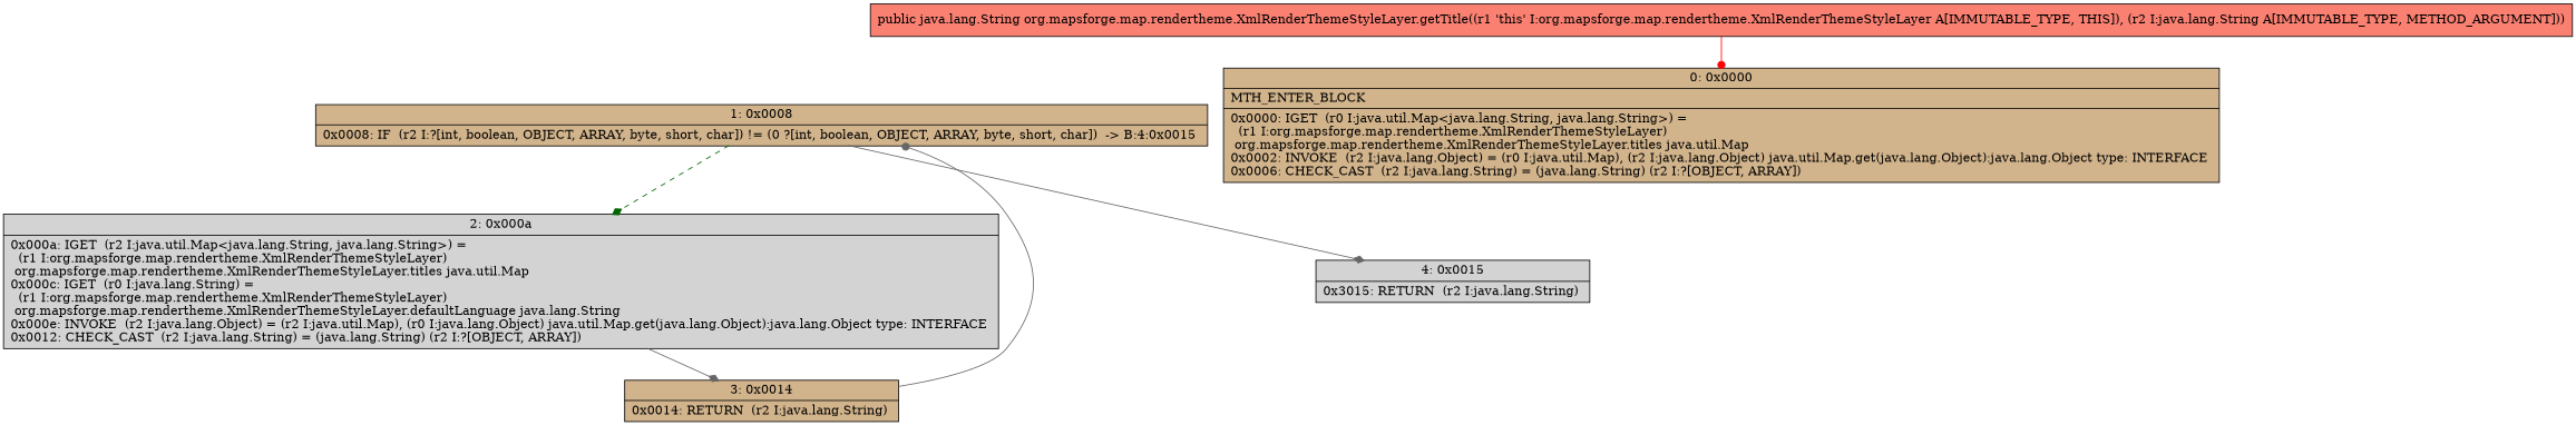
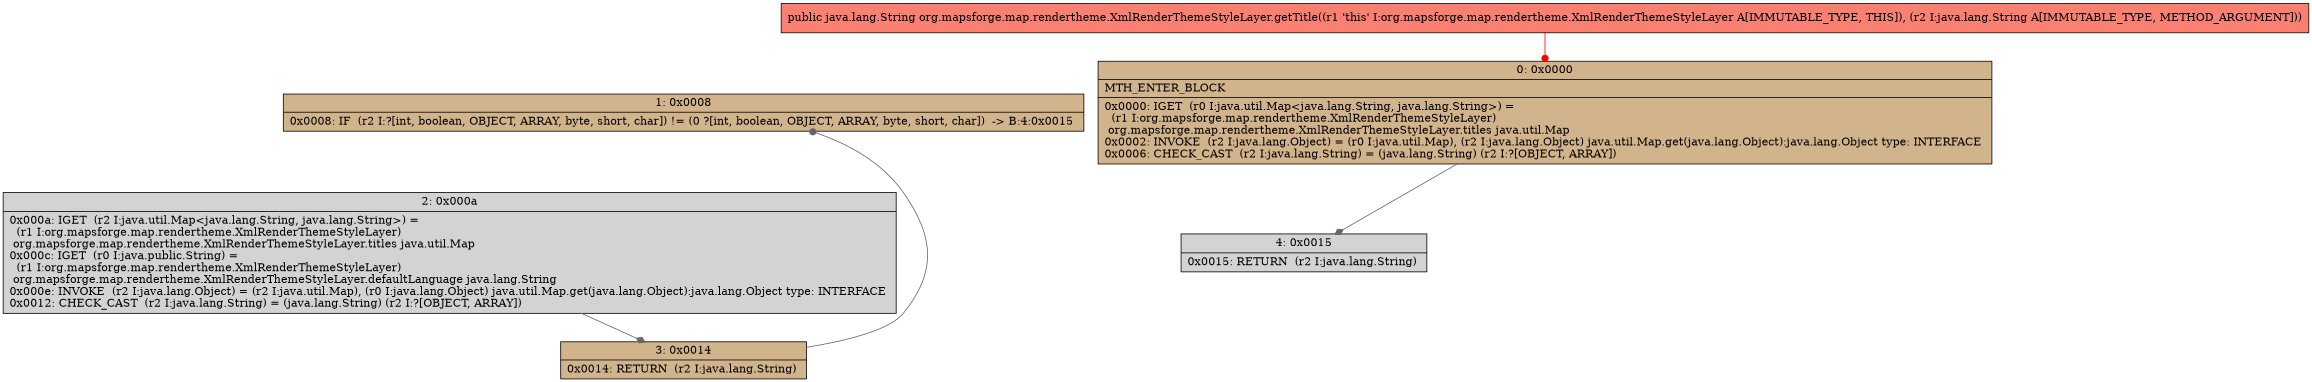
  digraph {
    node [fillcolor=tan shape=record style=filled]
    edge [arrowhead=diamond color=gray40]
    n1 [label="{0\:\ 0x0000|MTH_ENTER_BLOCK\l|0x0000: IGET  (r0 I:java.util.Map\<java.lang.String, java.lang.String\>) = \l  (r1 I:org.mapsforge.map.rendertheme.XmlRenderThemeStyleLayer)\l org.mapsforge.map.rendertheme.XmlRenderThemeStyleLayer.titles java.util.Map \l0x0002: INVOKE  (r2 I:java.lang.Object) = (r0 I:java.util.Map), (r2 I:java.lang.Object) java.util.Map.get(java.lang.Object):java.lang.Object type: INTERFACE \l0x0006: CHECK_CAST  (r2 I:java.lang.String) = (java.lang.String) (r2 I:?[OBJECT, ARRAY]) \l}"]
    n2 [label="{1\:\ 0x0008|0x0008: IF  (r2 I:?[int, boolean, OBJECT, ARRAY, byte, short, char]) != (0 ?[int, boolean, OBJECT, ARRAY, byte, short, char])  \-\> B:4:0x0015 \l}"]
-   n3 [fillcolor=lightgrey label="{2\:\ 0x000a|0x000a: IGET  (r2 I:java.util.Map\<java.lang.String, java.lang.String\>) = \l  (r1 I:org.mapsforge.map.rendertheme.XmlRenderThemeStyleLayer)\l org.mapsforge.map.rendertheme.XmlRenderThemeStyleLayer.titles java.util.Map \l0x000c: IGET  (r0 I:java.lang.String) = \l  (r1 I:org.mapsforge.map.rendertheme.XmlRenderThemeStyleLayer)\l org.mapsforge.map.rendertheme.XmlRenderThemeStyleLayer.defaultLanguage java.lang.String \l0x000e: INVOKE  (r2 I:java.lang.Object) = (r2 I:java.util.Map), (r0 I:java.lang.Object) java.util.Map.get(java.lang.Object):java.lang.Object type: INTERFACE \l0x0012: CHECK_CAST  (r2 I:java.lang.String) = (java.lang.String) (r2 I:?[OBJECT, ARRAY]) \l}"]
-   n4 [fillcolor=lightgrey label="{4\:\ 0x0015|0x3015: RETURN  (r2 I:java.lang.String) \l}"]
+   n3 [fillcolor=lightgrey label="{2\:\ 0x000a|0x000a: IGET  (r2 I:java.util.Map\<java.lang.String, java.lang.String\>) = \l  (r1 I:org.mapsforge.map.rendertheme.XmlRenderThemeStyleLayer)\l org.mapsforge.map.rendertheme.XmlRenderThemeStyleLayer.titles java.util.Map \l0x000c: IGET  (r0 I:java.public.String) = \l  (r1 I:org.mapsforge.map.rendertheme.XmlRenderThemeStyleLayer)\l org.mapsforge.map.rendertheme.XmlRenderThemeStyleLayer.defaultLanguage java.lang.String \l0x000e: INVOKE  (r2 I:java.lang.Object) = (r2 I:java.util.Map), (r0 I:java.lang.Object) java.util.Map.get(java.lang.Object):java.lang.Object type: INTERFACE \l0x0012: CHECK_CAST  (r2 I:java.lang.String) = (java.lang.String) (r2 I:?[OBJECT, ARRAY]) \l}"]
+   n4 [fillcolor=lightgrey label="{4\:\ 0x0015|0x0015: RETURN  (r2 I:java.lang.String) \l}"]
    n5 [label="{3\:\ 0x0014|0x0014: RETURN  (r2 I:java.lang.String) \l}"]
    n6 [fillcolor=salmon label="{public java.lang.String org.mapsforge.map.rendertheme.XmlRenderThemeStyleLayer.getTitle((r1 'this' I:org.mapsforge.map.rendertheme.XmlRenderThemeStyleLayer A[IMMUTABLE_TYPE, THIS]), (r2 I:java.lang.String A[IMMUTABLE_TYPE, METHOD_ARGUMENT])) }"]
-   n2 -> n3 [color=darkgreen style=dashed]
-   n2 -> n4
+   n1 -> n4
    n3 -> n5
    n5 -> n2 [arrowhead=dot]
    n6 -> n1 [arrowhead=dot color=red]
  }
